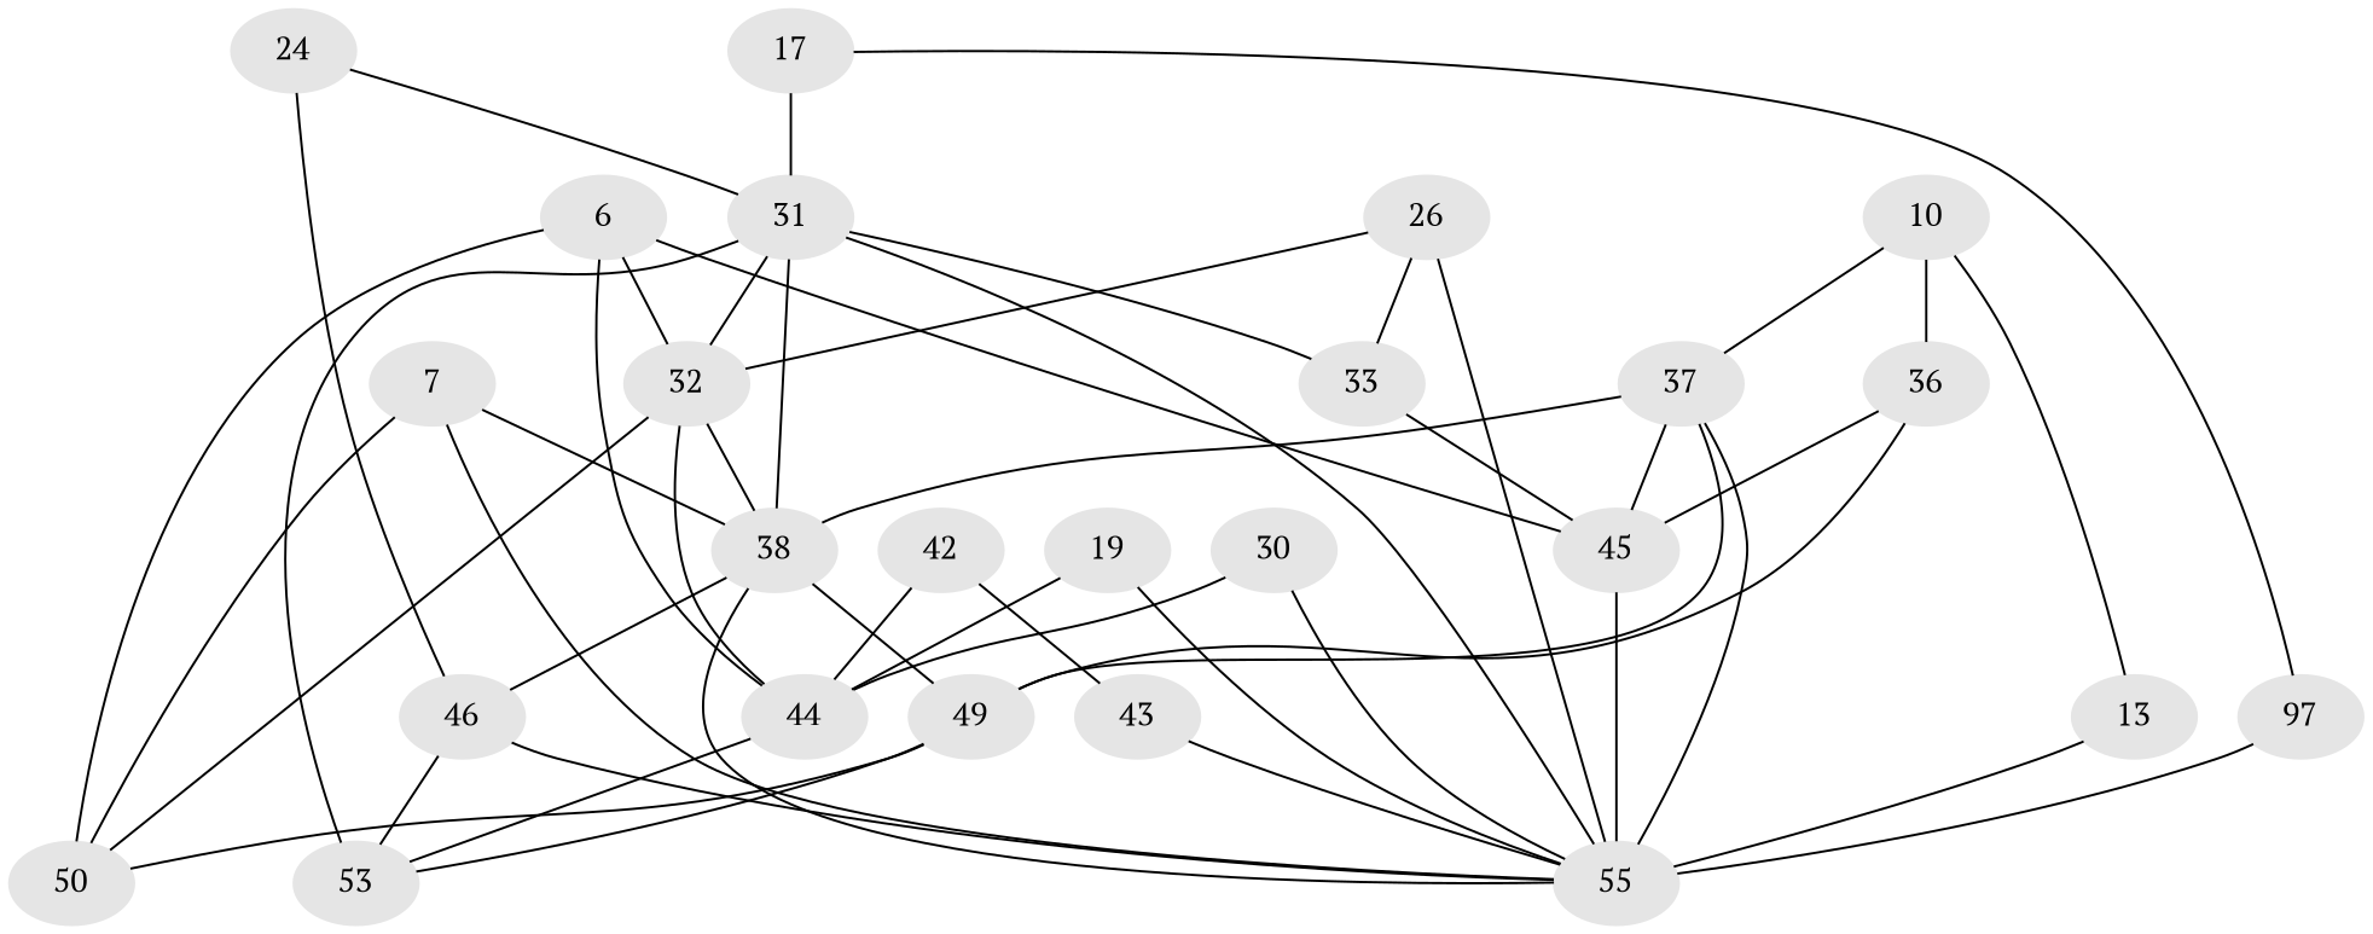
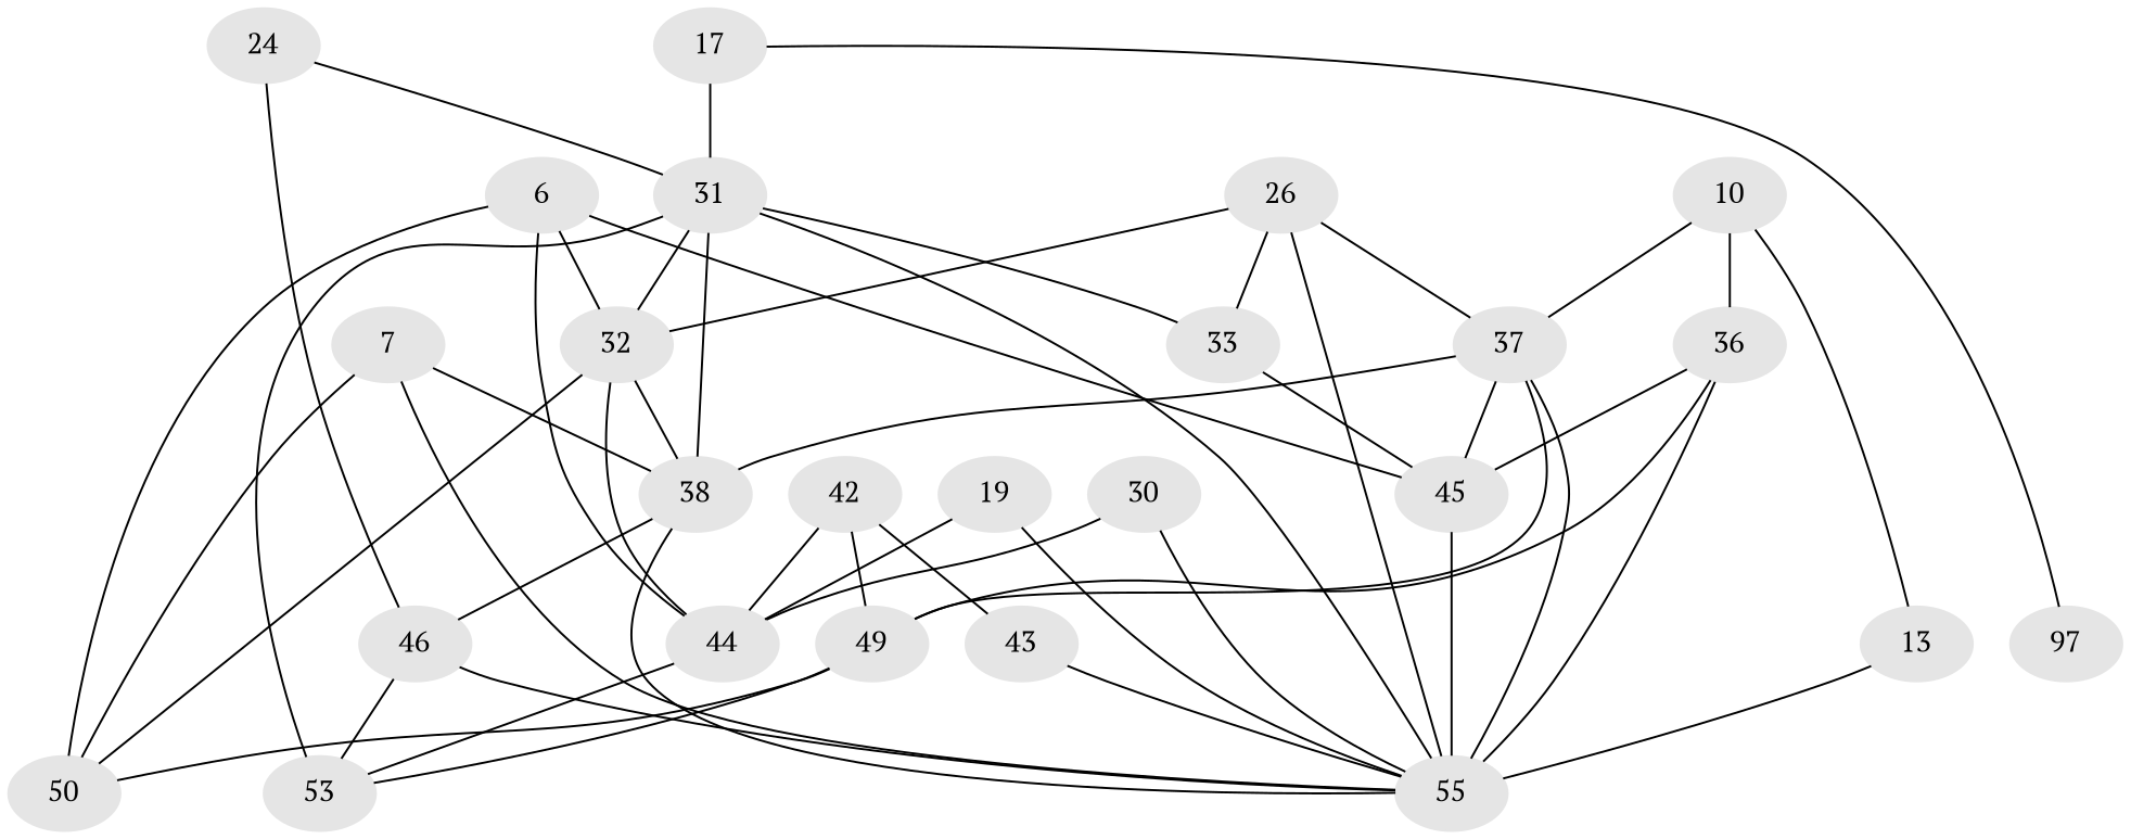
  graph {
    fontname="PT Serif"
    node [color=gray90 fontname="PT Serif" style=filled]
    edge [fontname="PT Serif"]
    6 [super="+2"]
    32 [super="+25"]
    44
    45 [super="+34"]
    50 [super="+22"]
    38 [super="+21"]
    53 [super="+35+52"]
    n8 [label=55 super="+8+48+40+41"]
    46
    7
    13 [super="+9"]
    10
    36
    37 [super="+27"]
    49 [super="+12"]
    17 [super="+14"]
    31 [super="+16"]
    n18 [label=97]
    33 [super="+28"]
    43 [super="+39"]
    19
    24
    26
    30
    42
    6 -- 32
    6 -- 44
    6 -- 45 [weight=2]
    6 -- 50 [weight=2]
    32 -- 44
    32 -- 50
    32 -- 38
    44 -- 53
    45 -- n8 [weight=2]
    38 -- n8
    38 -- 46
    46 -- 53
    46 -- n8
    7 -- 50
    7 -- 38
    7 -- n8
    13 -- n8 [weight=3]
    10 -- 13 [weight=2]
    10 -- 36
    10 -- 37 [weight=2]
    36 -- 45
    36 -- 49
    37 -- 45
    37 -- 38 [weight=3]
    37 -- n8 [weight=2]
    37 -- 49
    49 -- 50
    49 -- 53
    17 -- 31 [weight=3]
    17 -- n18
    31 -- 32
    31 -- 38
    31 -- 53 [weight=3]
    31 -- n8
    31 -- 33 [weight=2]
-   n18 -- n8 [weight=2]
+   36 -- n8 [weight=2]
    33 -- 45
    43 -- n8 [weight=2]
    19 -- 44
    19 -- n8
    24 -- 46
    24 -- 31
    26 -- 32
    26 -- n8 [weight=2]
+   26 -- 37
    26 -- 33 [weight=2]
    30 -- 44
    30 -- n8
    42 -- 44
-   38 -- 49
+   42 -- 49
    42 -- 43 [weight=2]
  }
